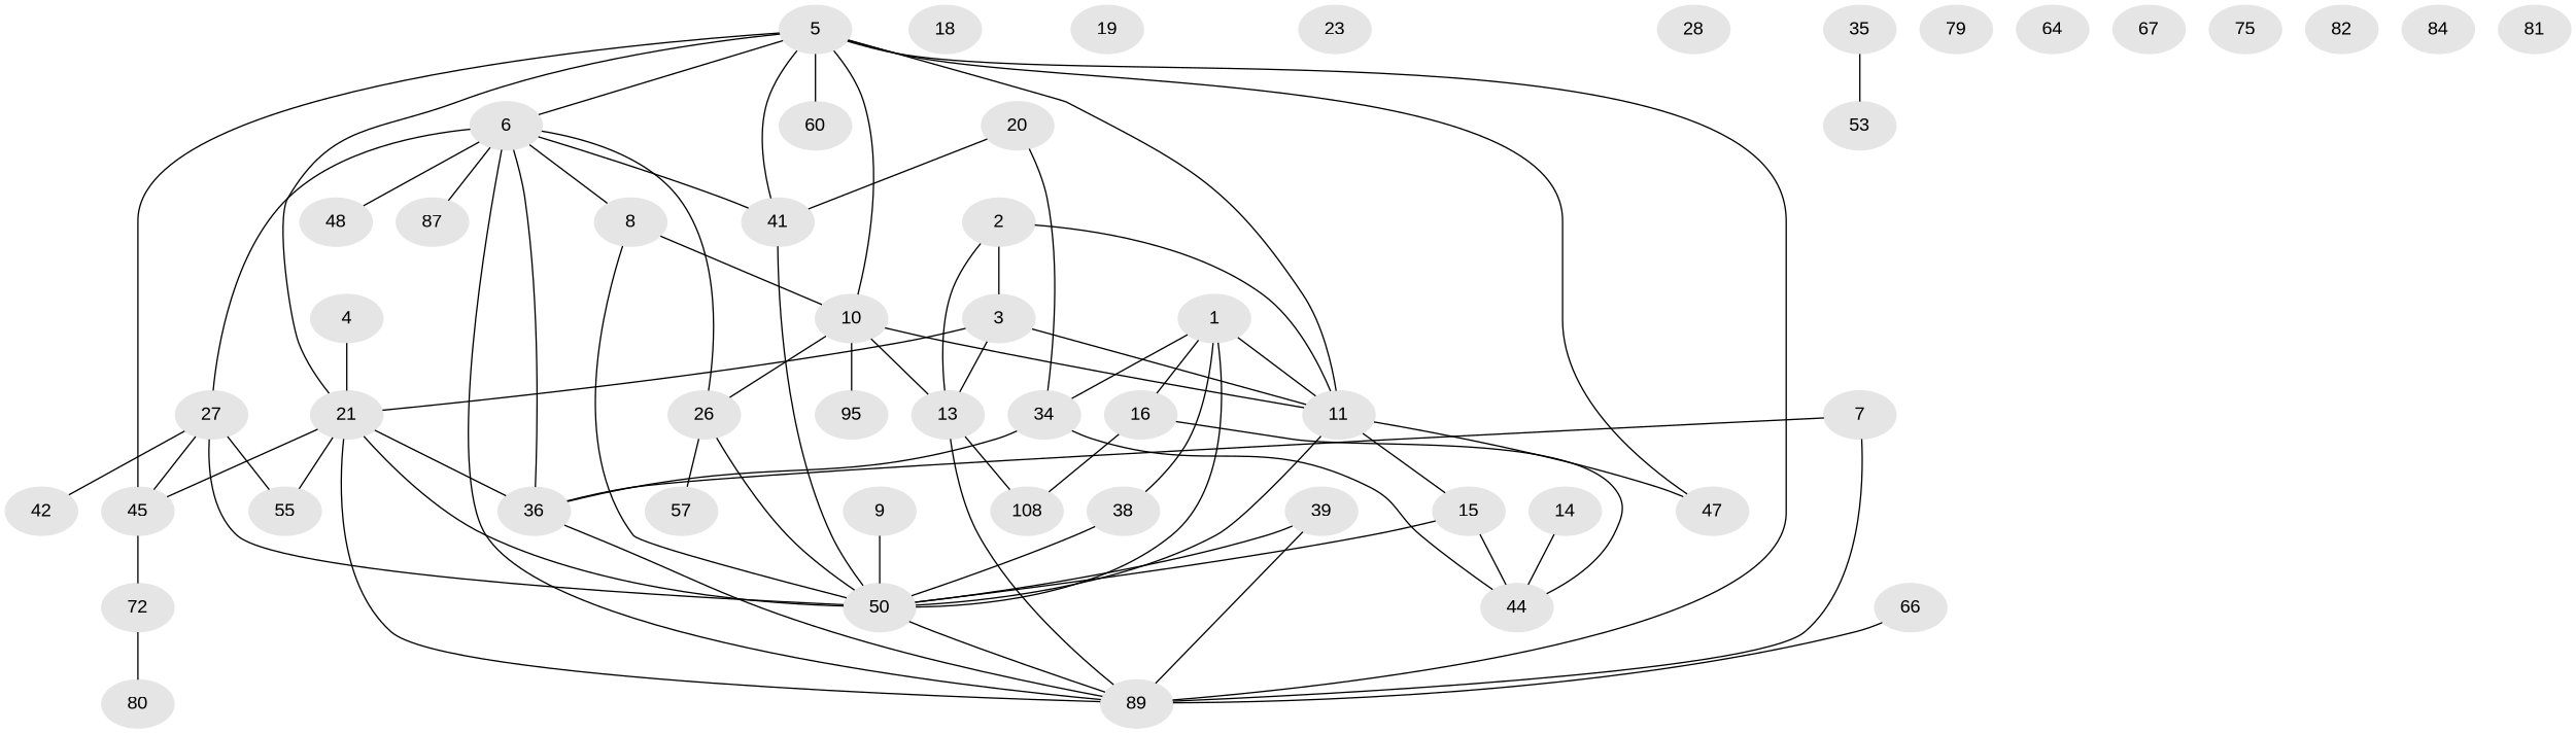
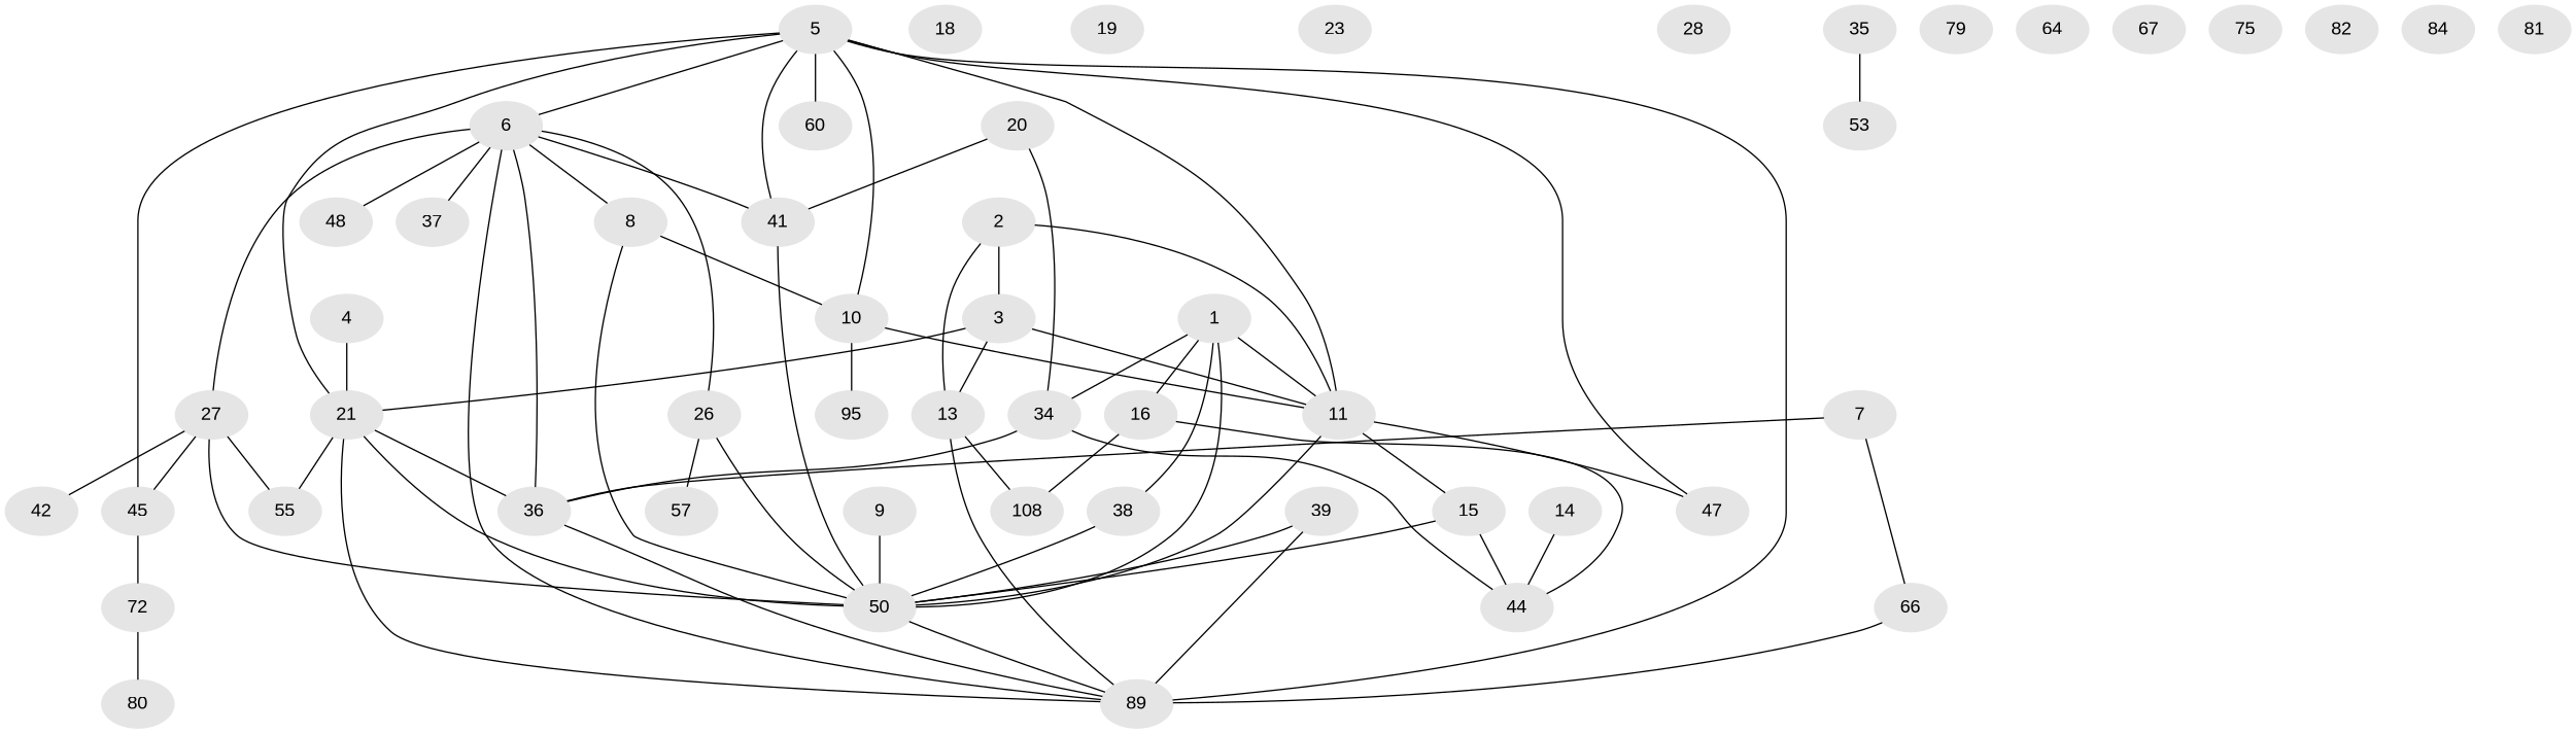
  graph {
    fontname="Liberation Sans"
    node [color=gray90 fontname="Liberation Sans" style=filled]
    edge [fontname="Liberation Sans"]
    1 [super="+29+51"]
    11 [super="+83+17"]
    16
    34 [super="+81+54"]
    38
    50 [super="+76"]
    47 [super="+69"]
    15 [super="+61+32+31"]
    108
    44 [super="+85"]
    36 [super="+68"]
    89 [super="+101+90"]
    3 [super="+65+33"]
    13 [super="+62"]
    21 [super="+52+63"]
    2
    45 [super="+98"]
    55
    4
    5 [super="+25+92+56"]
    6 [super="+78"]
    10 [super="+46+12"]
    41 [super="+79"]
    60
    8
    26 [super="+30"]
    27 [super="+42"]
-   37 [super="+59" label=87]
+   37 [super="+59"]
    48
    95
    72
    57
    n33 [label=42]
    7
    9
    14
    18 [super="+71"]
    19
    20 [super="+40"]
    39
    23
    28
    35
    53
    80
    n46 [label=79]
    64
    66
    67
    75 [super="+94"]
    82 [super="+102"]
    84
    n53 [label=81]
    1 -- 11
    1 -- 16
    1 -- 34
    1 -- 38
    1 -- 50
    11 -- 50
    11 -- 47
    11 -- 15
    16 -- 108
    16 -- 44
    34 -- 44
    34 -- 36
    38 -- 50 [weight=2]
    50 -- 89
    15 -- 50
    15 -- 44
    36 -- 89
    3 -- 11
    3 -- 13
    3 -- 21
    13 -- 108
    13 -- 89
    21 -- 50
    21 -- 36
    21 -- 89
-   21 -- 45
    21 -- 55
    2 -- 11
    2 -- 3
    2 -- 13
    45 -- 72
    4 -- 21
    5 -- 11
    5 -- 47
    5 -- 89 [weight=2]
    5 -- 21 [weight=2]
    5 -- 45
    5 -- 6
    5 -- 10
    5 -- 41
    5 -- 60
    6 -- 36
    6 -- 89
    6 -- 41
    6 -- 8
    6 -- 26
    6 -- 27 [weight=2]
    6 -- 37 [weight=2]
    6 -- 48
    10 -- 11
-   10 -- 13
-   10 -- 26
    10 -- 95
    41 -- 50
    8 -- 50
    8 -- 10
    26 -- 50
    26 -- 57
    27 -- 50
    27 -- 45
    27 -- 55
    27 -- n33
    72 -- 80
    7 -- 36
-   7 -- 89
+   7 -- 66
    9 -- 50
    14 -- 44
    20 -- 34
    20 -- 41
    39 -- 50
    39 -- 89
    35 -- 53
    66 -- 89
  }
